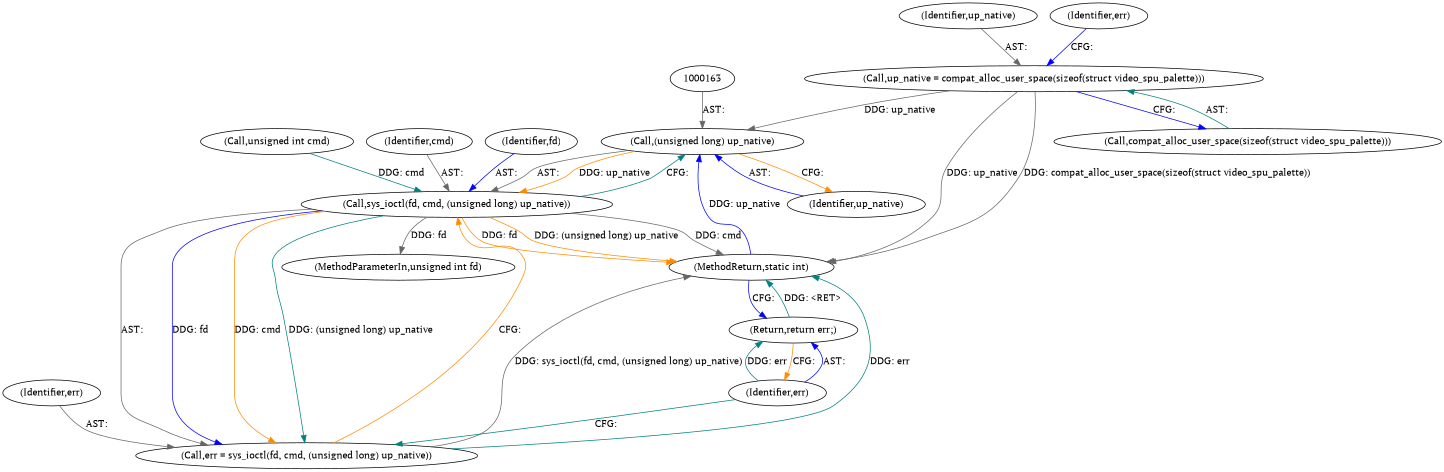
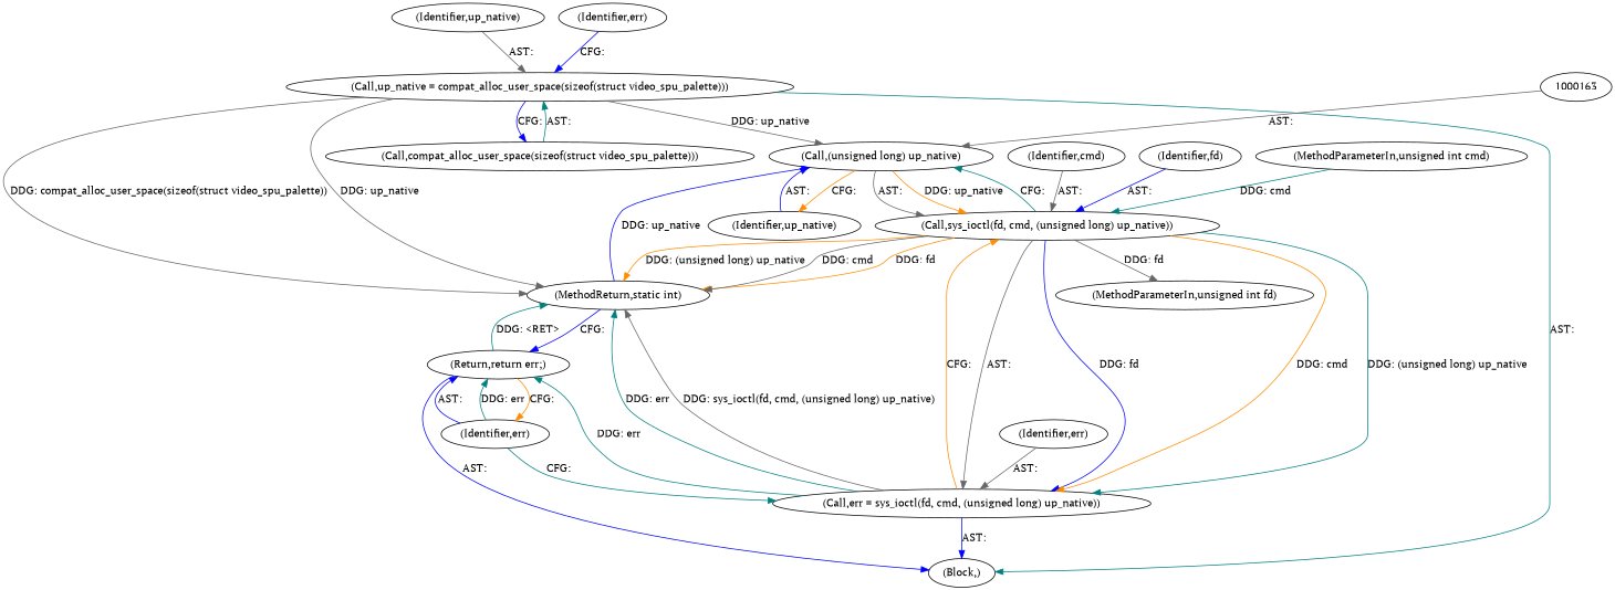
  digraph {
    fontname="PT Serif"
    node [fontname="PT Serif"]
    edge [color=gray40 fontname="PT Serif"]
    n1 [label="(Call,up_native = compat_alloc_user_space(sizeof(struct video_spu_palette)))"]
    n2 [label="(Call,(unsigned long) up_native)"]
+   n3 [label="(Block,)"]
    n4 [label="(MethodReturn,static int)"]
    n5 [label="(Call,compat_alloc_user_space(sizeof(struct video_spu_palette)))"]
    n6 [label="(Call,sys_ioctl(fd, cmd, (unsigned long) up_native))"]
    n7 [label="(Identifier,up_native)"]
    n8 [label="(Return,return err;)"]
    n9 [label="(Call,err = sys_ioctl(fd, cmd, (unsigned long) up_native))"]
    n10 [label="(MethodParameterIn,unsigned int fd)"]
    n11 [label="(Identifier,err)"]
    n12 [label="(Identifier,cmd)"]
    n13 [label="(Identifier,fd)"]
-   n14 [label="(Call,unsigned int cmd)"]
+   n14 [label="(MethodParameterIn,unsigned int cmd)"]
    n15 [label="(Identifier,err)"]
    n16 [label="(Identifier,up_native)"]
    n17 [label="(Identifier,err)"]
    1000163
    n1 -> n2 [label="DDG: up_native"]
+   n1 -> n3 [color=teal label="AST: "]
    n1 -> n4 [label="DDG: up_native"]
    n1 -> n4 [label="DDG: compat_alloc_user_space(sizeof(struct video_spu_palette))"]
    n1 -> n5 [color=blue label="CFG: "]
    n2 -> n6 [label="AST: "]
    n2 -> n6 [color=darkorange label="DDG: up_native"]
    n2 -> n7 [color=darkorange label="CFG: "]
    n4 -> n2 [color=blue label="DDG: up_native"]
    n4 -> n8 [color=blue label="CFG: "]
    n5 -> n1 [color=teal label="AST: "]
    n6 -> n2 [color=teal label="CFG: "]
    n6 -> n4 [color=darkorange label="DDG: fd"]
    n6 -> n4 [color=darkorange label="DDG: (unsigned long) up_native"]
    n6 -> n4 [label="DDG: cmd"]
    n6 -> n9 [label="AST: "]
    n6 -> n9 [color=blue label="DDG: fd"]
    n6 -> n9 [color=darkorange label="DDG: cmd"]
    n6 -> n9 [color=teal label="DDG: (unsigned long) up_native"]
    n6 -> n10 [label="DDG: fd"]
    n7 -> n2 [color=blue label="AST: "]
+   n8 -> n3 [color=blue label="AST: "]
    n8 -> n4 [color=teal label="DDG: <RET>"]
    n8 -> n11 [color=darkorange label="CFG: "]
+   n9 -> n3 [color=blue label="AST: "]
    n9 -> n4 [label="DDG: sys_ioctl(fd, cmd, (unsigned long) up_native)"]
    n9 -> n4 [color=teal label="DDG: err"]
    n9 -> n6 [color=darkorange label="CFG: "]
+   n9 -> n8 [color=teal label="DDG: err"]
    n11 -> n8 [color=blue label="AST: "]
    n11 -> n8 [color=teal label="DDG: err"]
    n11 -> n9 [color=teal label="CFG: "]
    n12 -> n6 [label="AST: "]
    n13 -> n6 [color=blue label="AST: "]
    n14 -> n6 [color=teal label="DDG: cmd"]
    n15 -> n9 [label="AST: "]
    n16 -> n1 [label="AST: "]
    n17 -> n1 [color=blue label="CFG: "]
    1000163 -> n2 [label="AST: "]
  }
